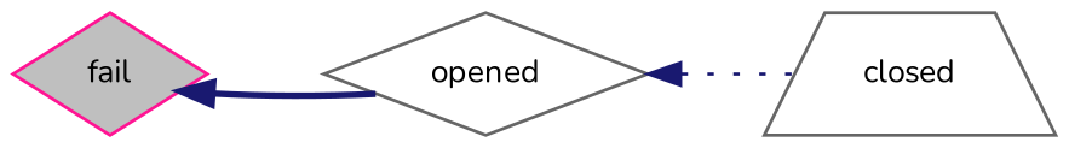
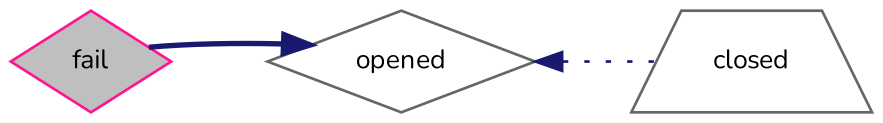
  digraph {
    fontname=Nunito
    rankdir=LR
    node [color=gray40 fontname=Nunito fontsize=10 shape=diamond]
    edge [color=midnightblue dir=back fontname=Nunito fontsize=10 labelfontname=Helvetica labelfontsize=10]
    n1 [color=deeppink fillcolor=grey75 fontcolor=black height=0.2 label=fail style=filled width=0.4]
    n2 [height=0.2 label=opened width=0.4]
    n3 [height=0.2 label=closed shape=trapezium width=0.4]
-   n1 -> n2 [style=bold]
+   n2 -> n1 [style=bold]
    n2 -> n3 [style=dotted]
  }
